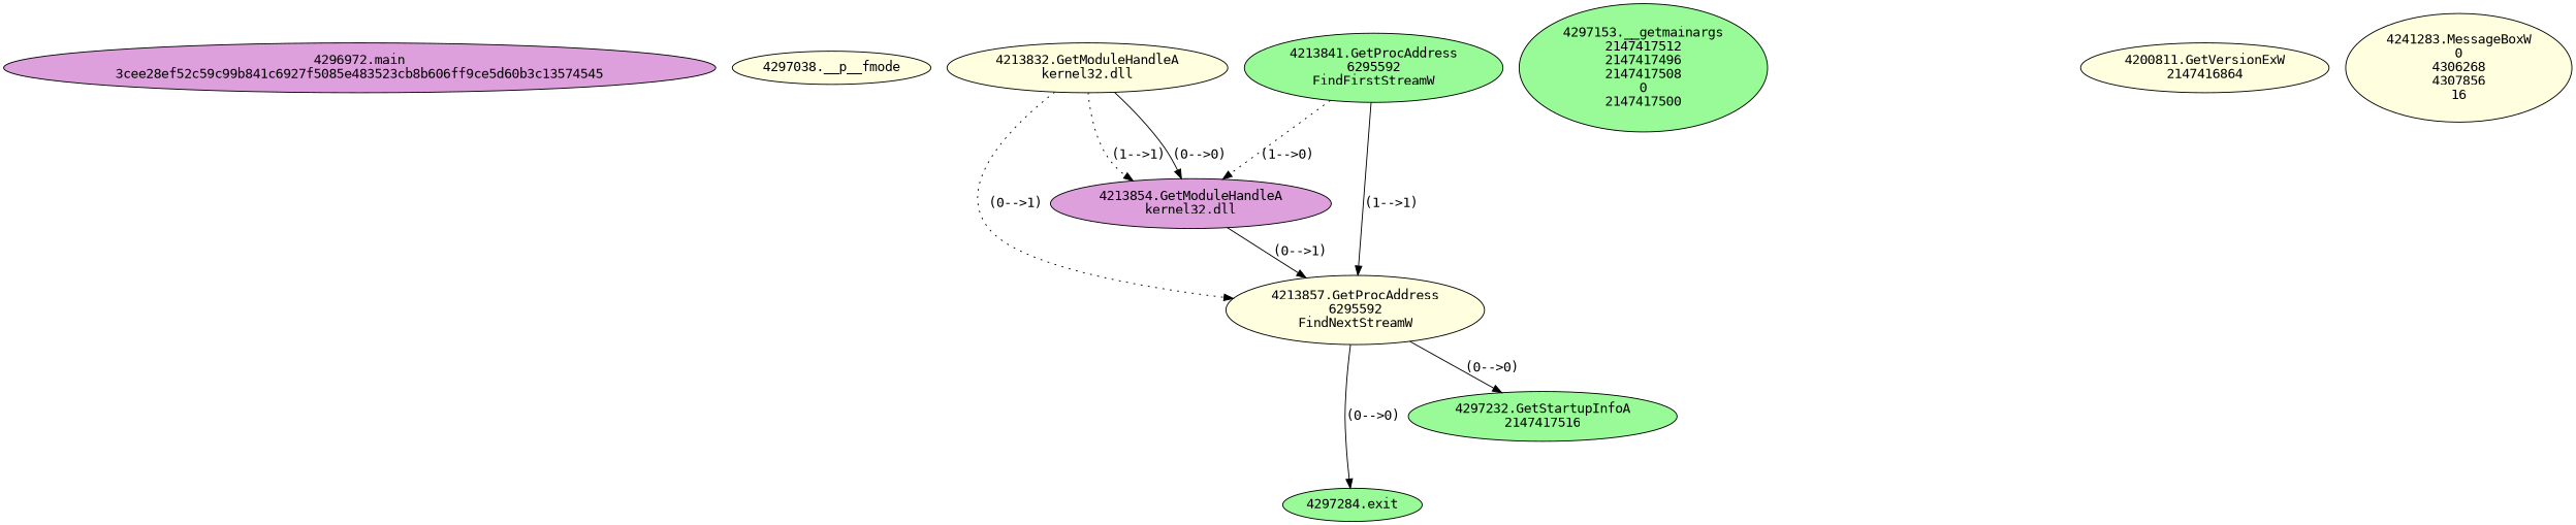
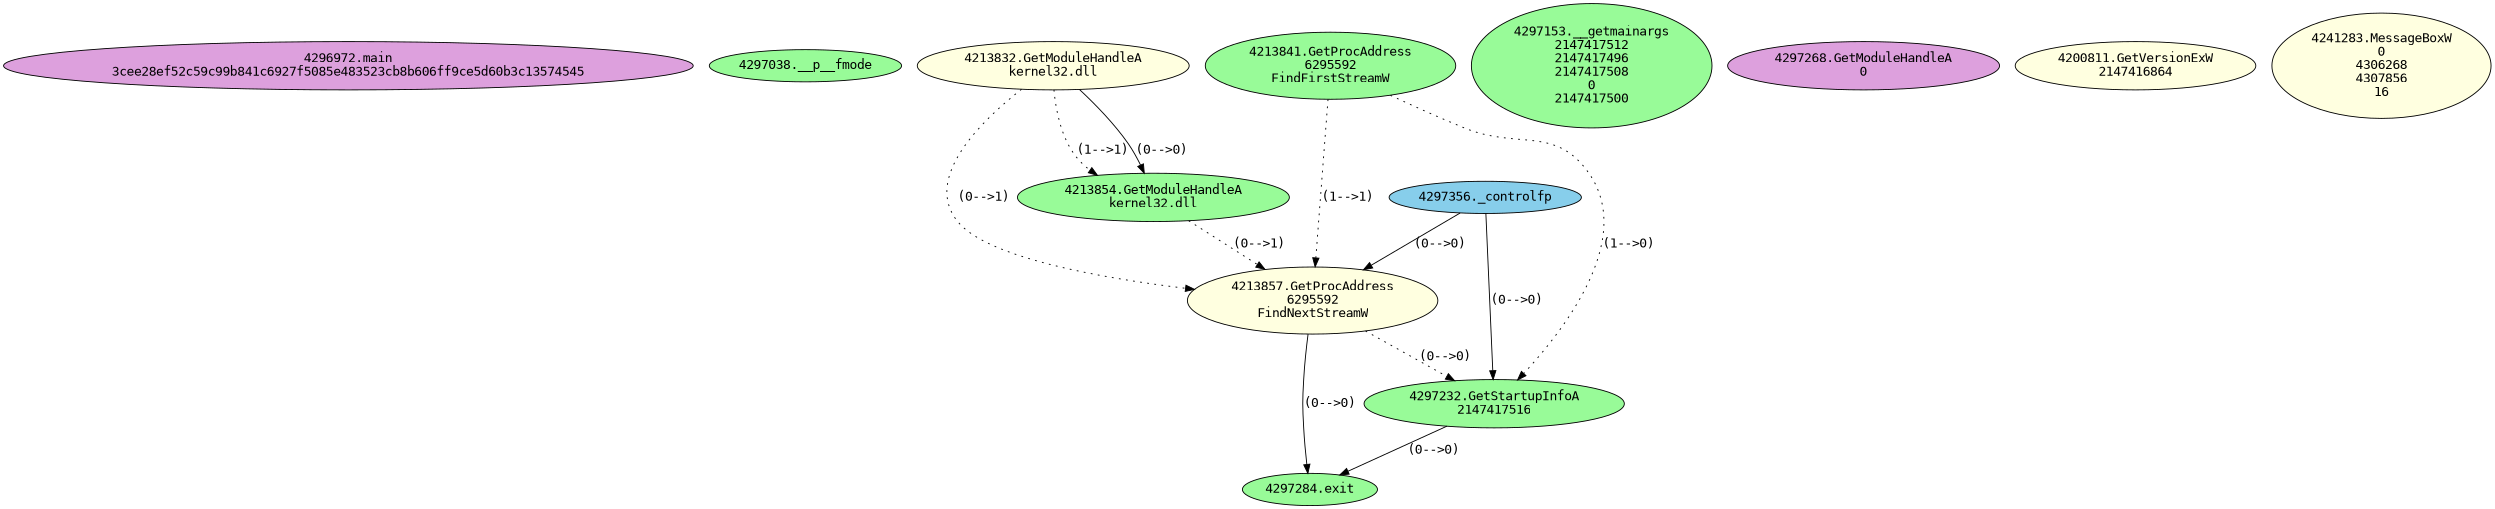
  digraph {
    fontname="DejaVu Sans Mono"
    node [fillcolor=lightyellow fontname="DejaVu Sans Mono" style=filled]
    edge [fontname="DejaVu Sans Mono" style=solid]
    n1 [fillcolor=plum label="4296972.main\n3cee28ef52c59c99b841c6927f5085e483523cb8b606ff9ce5d60b3c13574545"]
-   n2 [label="4297038.__p__fmode\n"]
+   n2 [fillcolor=palegreen label="4297038.__p__fmode\n"]
+   n3 [fillcolor=skyblue label="4297356._controlfp\n"]
    n4 [label="4213857.GetProcAddress\n6295592\nFindNextStreamW"]
    n5 [fillcolor=palegreen label="4297232.GetStartupInfoA\n2147417516"]
    n6 [fillcolor=palegreen label="4297284.exit\n"]
    n7 [fillcolor=palegreen label="4297153.__getmainargs\n2147417512\n2147417496\n2147417508\n0\n2147417500"]
    n8 [label="4213832.GetModuleHandleA\nkernel32.dll"]
-   n9 [fillcolor=plum label="4213854.GetModuleHandleA\nkernel32.dll"]
+   n9 [fillcolor=palegreen label="4213854.GetModuleHandleA\nkernel32.dll"]
    n10 [fillcolor=palegreen label="4213841.GetProcAddress\n6295592\nFindFirstStreamW"]
+   n11 [fillcolor=plum label="4297268.GetModuleHandleA\n0"]
    n12 [label="4200811.GetVersionExW\n2147416864"]
    n13 [label="4241283.MessageBoxW\n0\n4306268\n4307856\n16"]
-   n4 -> n5 [label="(0-->0)"]
+   n3 -> n4 [label="(0-->0)"]
+   n3 -> n5 [label="(0-->0)"]
+   n4 -> n5 [label="(0-->0)" style=dotted]
    n4 -> n6 [label="(0-->0)"]
+   n5 -> n6 [label="(0-->0)"]
    n8 -> n4 [label="(0-->1)" style=dotted]
    n8 -> n9 [label="(1-->1)" style=dotted]
    n8 -> n9 [label="(0-->0)"]
-   n9 -> n4 [label="(0-->1)"]
-   n10 -> n4 [label="(1-->1)"]
-   n10 -> n9 [label="(1-->0)" style=dotted]
+   n9 -> n4 [label="(0-->1)" style=dotted]
+   n10 -> n4 [label="(1-->1)" style=dotted]
+   n10 -> n5 [label="(1-->0)" style=dotted]
  }
